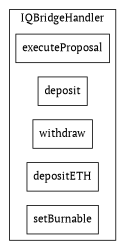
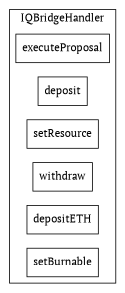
  strict digraph {
    rankdir=LR
    fontname="PT Serif"
    node [shape=box fontname="PT Serif"]
    n1 [label=executeProposal]
    n2 [label=deposit]
+   n3 [label=setResource]
    n4 [label=withdraw]
    n5 [label=depositETH]
    n6 [label=setBurnable]
    subgraph cluster_1 {
      label=IQBridgeHandler
      n1
      n2
+     n3
      n4
      n5
      n6
    }
    subgraph cluster_2 {
      label="[Solidity]"
    }
  }
